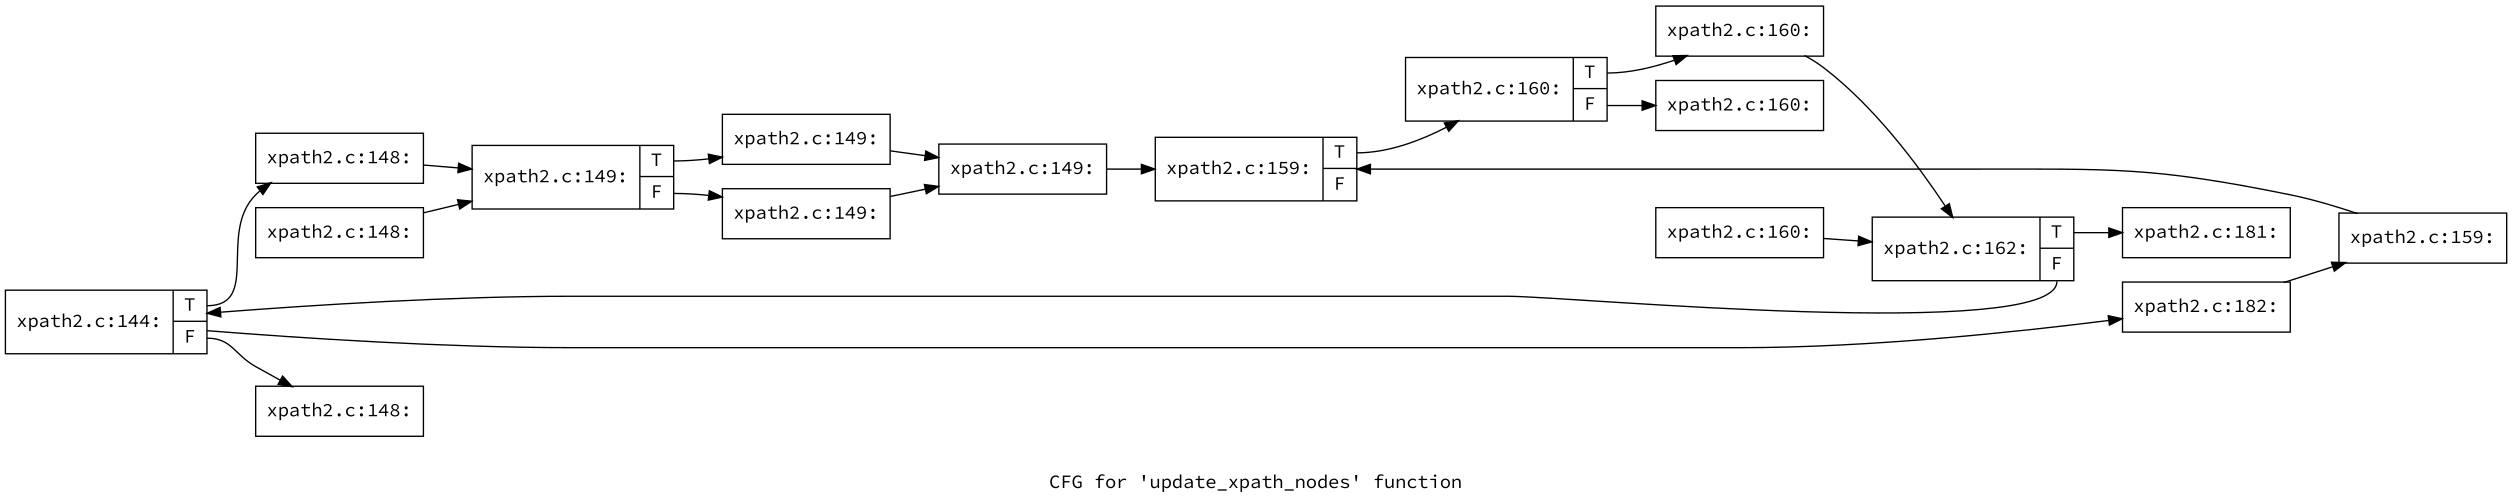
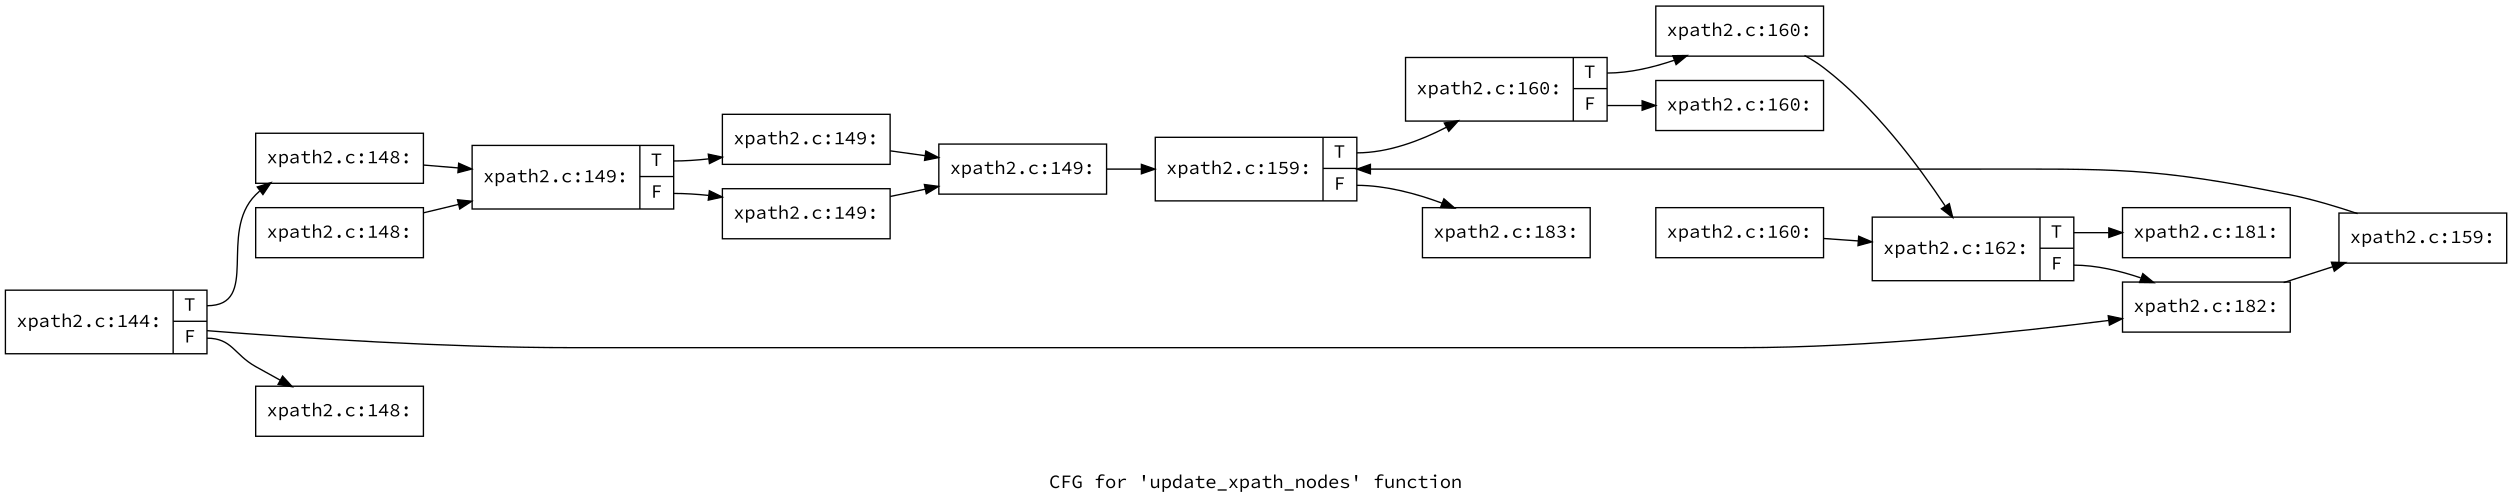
  digraph {
    fontname="Source Code Pro"
    label="CFG for 'update_xpath_nodes' function"
    rankdir=LR
    node [fontname="Source Code Pro" shape=record]
    edge [fontname="Source Code Pro"]
    n1 [label="{xpath2.c:144:|{<s0>T|<s1>F}}"]
    n2 [label="{xpath2.c:148:}"]
    n3 [label="{xpath2.c:148:}"]
    n4 [label="{xpath2.c:182:}"]
    n5 [label="{xpath2.c:149:|{<s0>T|<s1>F}}"]
    n6 [label="{xpath2.c:149:}"]
    n7 [label="{xpath2.c:149:}"]
    n8 [label="{xpath2.c:149:}"]
    n9 [label="{xpath2.c:148:}"]
    n10 [label="{xpath2.c:159:|{<s0>T|<s1>F}}"]
    n11 [label="{xpath2.c:160:|{<s0>T|<s1>F}}"]
+   n12 [label="{xpath2.c:183:}"]
    n13 [label="{xpath2.c:160:}"]
    n14 [label="{xpath2.c:160:}"]
    n15 [label="{xpath2.c:162:|{<s0>T|<s1>F}}"]
    n16 [label="{xpath2.c:181:}"]
    n17 [label="{xpath2.c:159:}"]
    n18 [label="{xpath2.c:160:}"]
    n1 -> n2 [tailport=s0]
    n1 -> n3 [tailport=s1]
    n1 -> n4
    n2 -> n5
    n4 -> n17
    n5 -> n6 [tailport=s0]
    n5 -> n7 [tailport=s1]
    n6 -> n8
    n7 -> n8
    n8 -> n10
    n9 -> n5
    n10 -> n11 [tailport=s0]
+   n10 -> n12 [tailport=s1]
    n11 -> n13 [tailport=s0]
    n11 -> n14 [tailport=s1]
    n13 -> n15
-   n15 -> n1 [tailport=s1]
+   n15 -> n4 [tailport=s1]
    n15 -> n16 [tailport=s0]
    n17 -> n10
    n18 -> n15
  }
